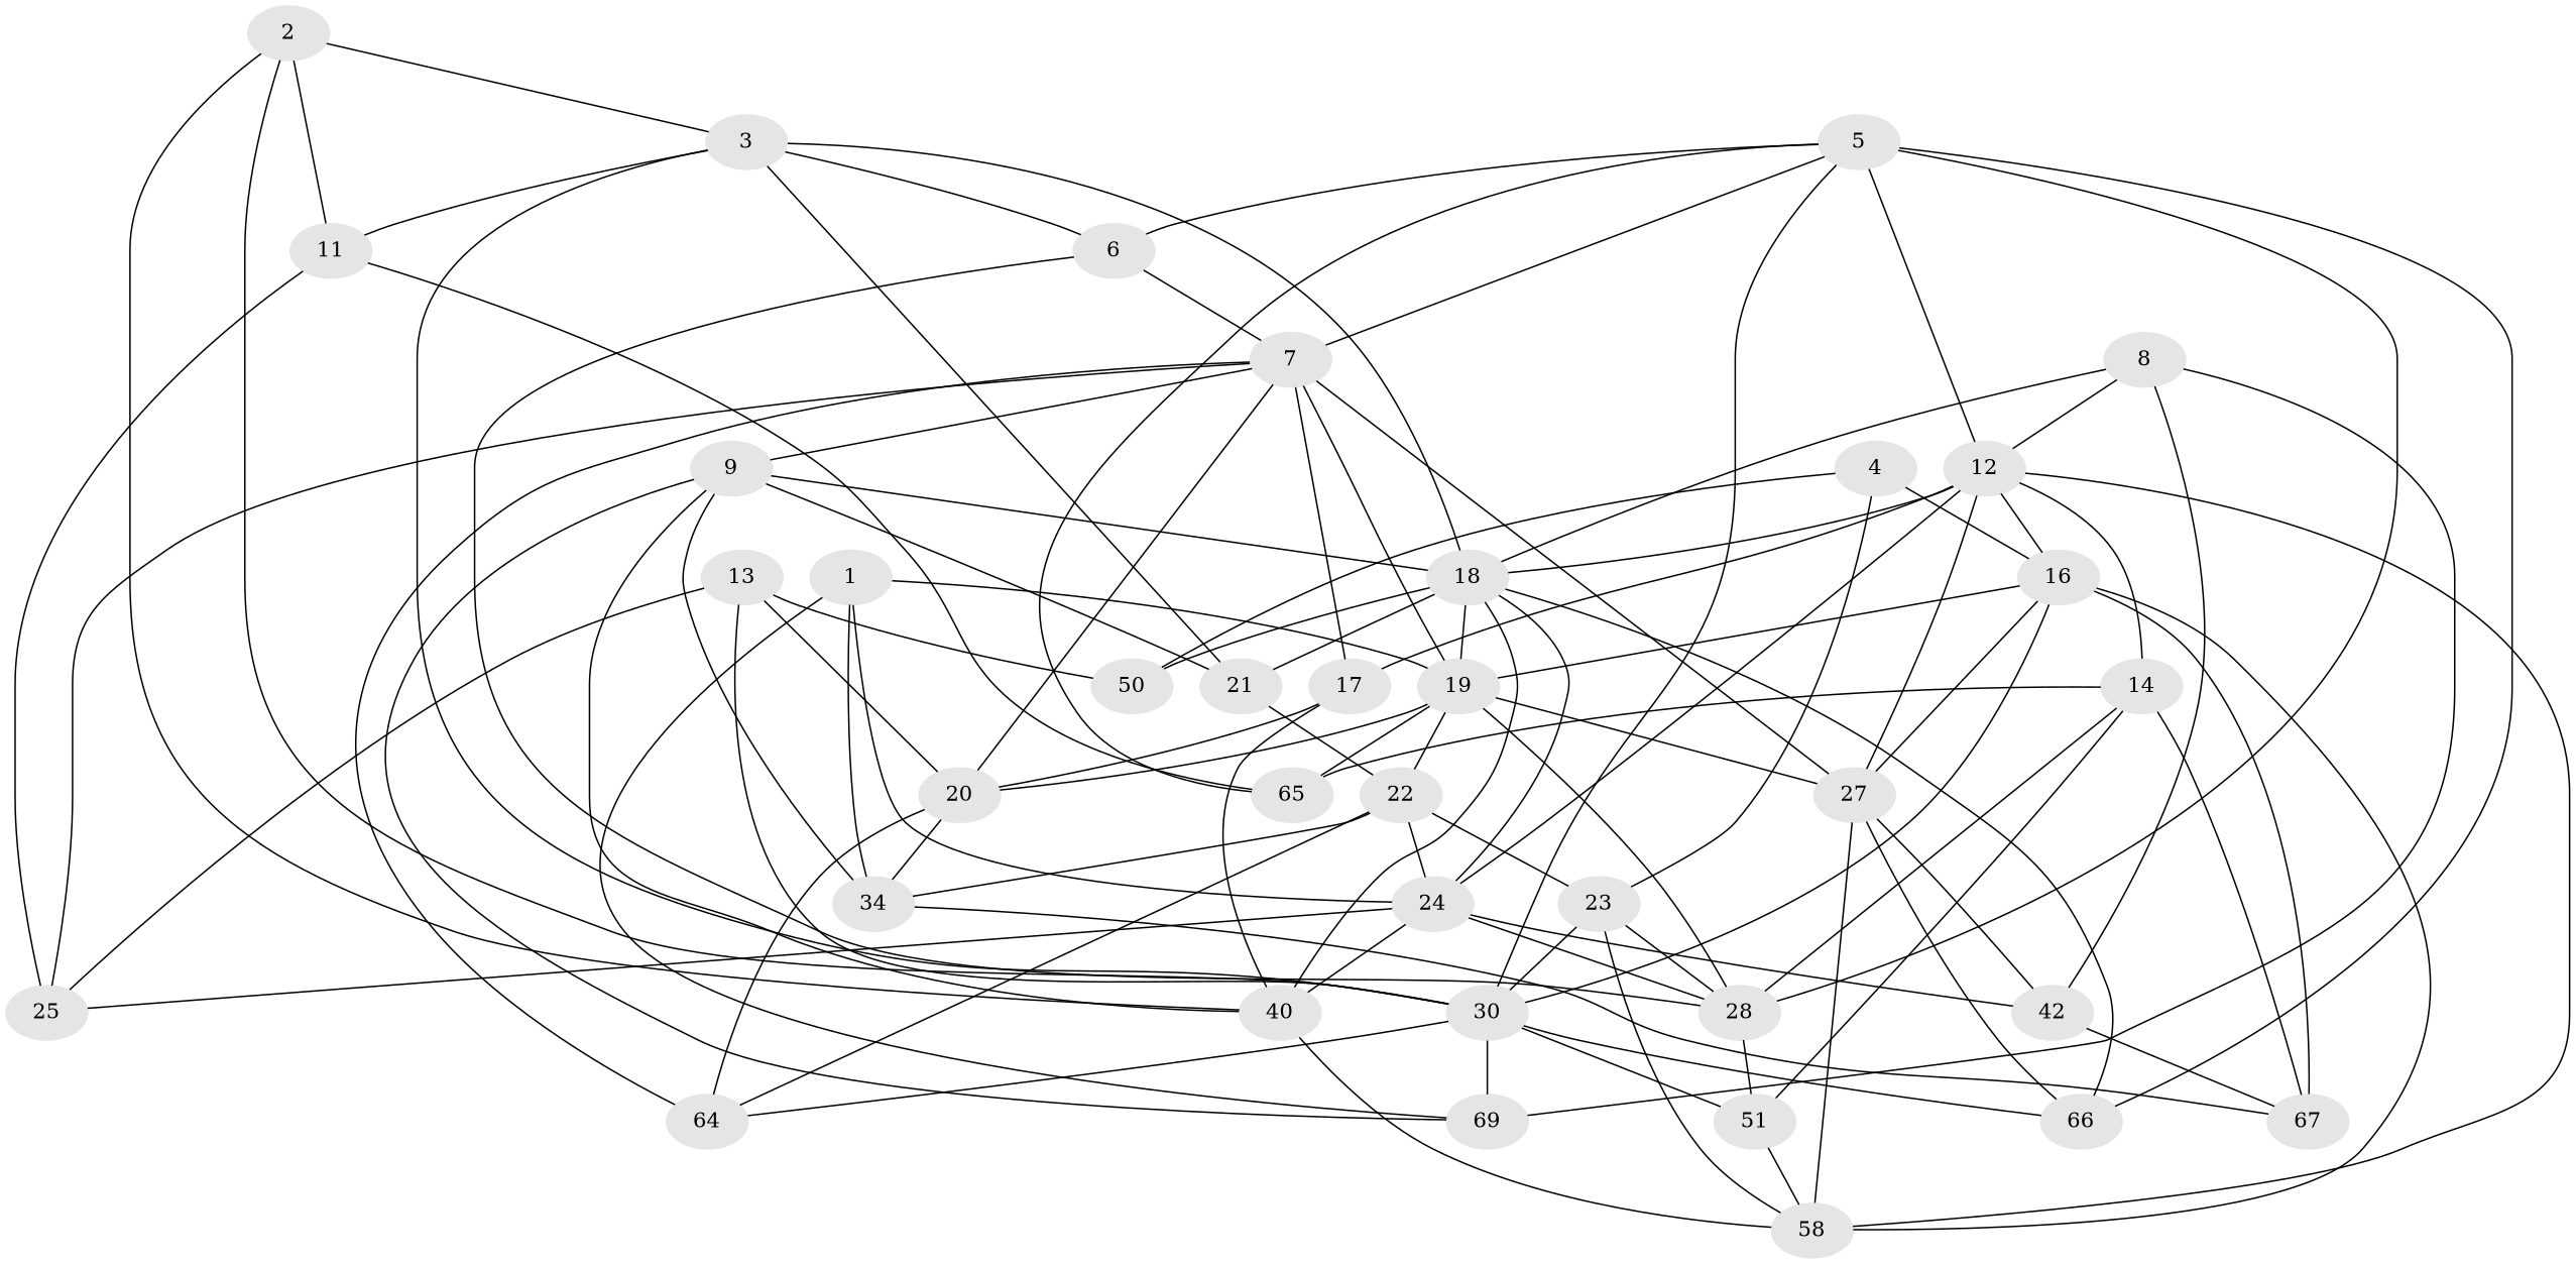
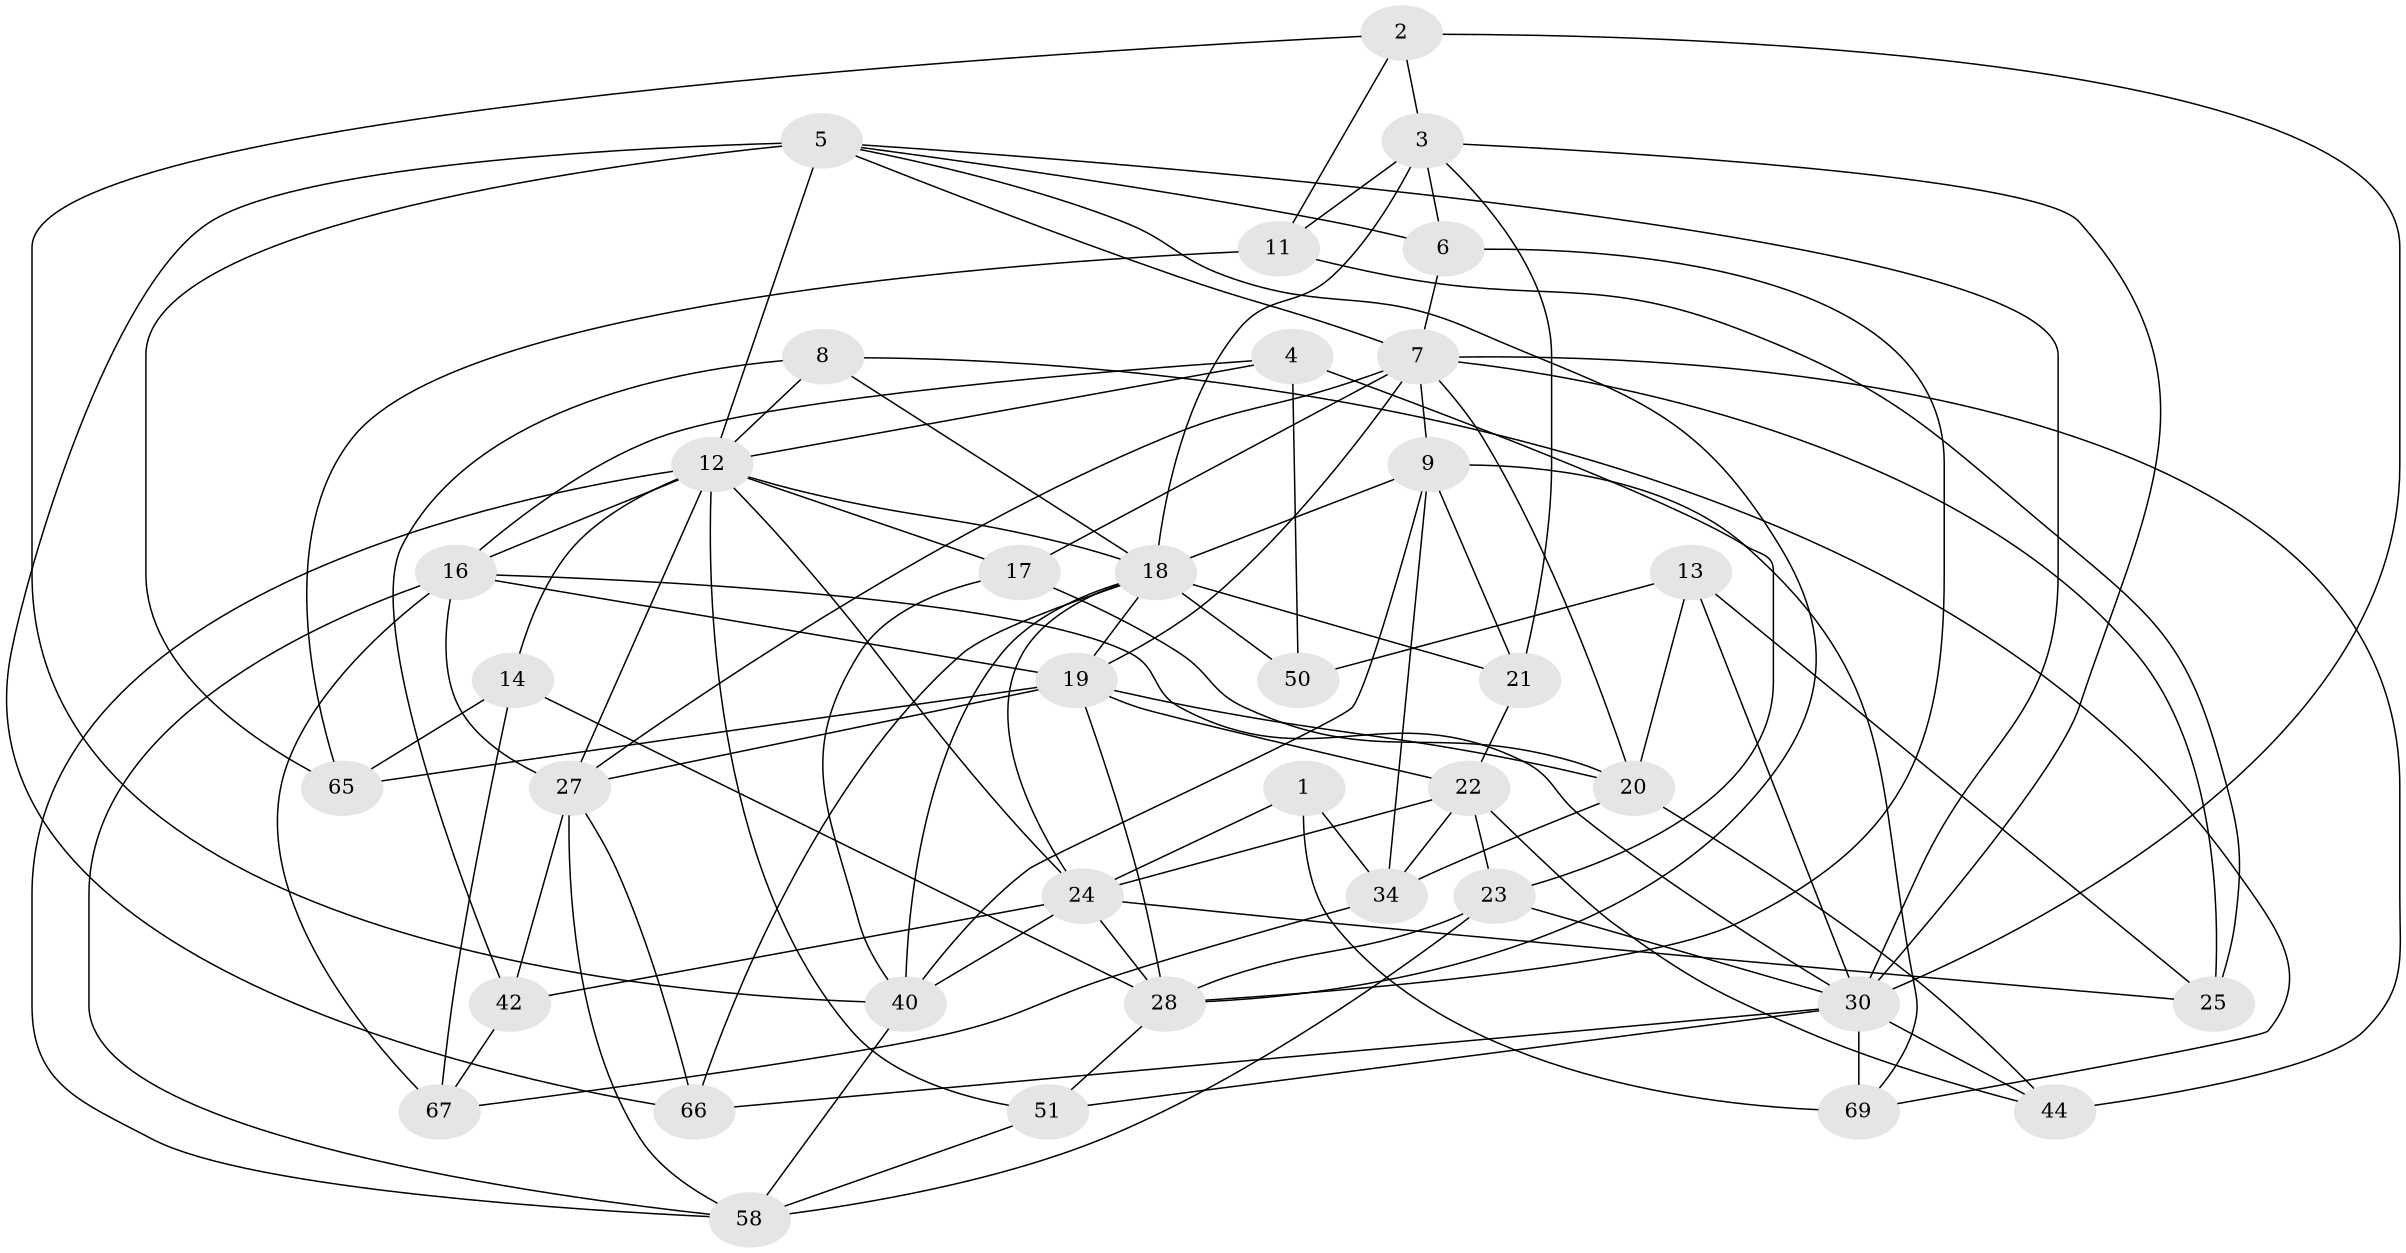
  graph {
    node [color=gray90 style=filled]
    19 [super="+52"]
    28 [super="+41+59"]
    65
    20 [super="+39"]
    27 [super="+45+48"]
    22 [super="+53"]
    1
    24 [super="+61+68"]
    34 [super="+56"]
    69
    40 [super="+44"]
    25
    42
    67
    3 [super="+60"]
    11
    30 [super="+75+32"]
    6
    18 [super="+38+37"]
    21
    2
    66
-   64
+   64 [label=44]
    51
    58 [super="+70"]
    7 [super="+35"]
    50
    4 [super="+10"]
    12 [super="+43+26"]
    16 [super="+63+74"]
    23 [super="+36"]
    17
    14
    5 [super="+54+15"]
    9 [super="+62+31"]
    8
    13
    19 -- 28 [weight=2]
    19 -- 65
    19 -- 20
    19 -- 27
    19 -- 22
    28 -- 51
    20 -- 34
    20 -- 64
    27 -- 42
    27 -- 66
    27 -- 58
    22 -- 24
    22 -- 34
    22 -- 64
    22 -- 23
-   1 -- 19
    1 -- 24
    1 -- 34
    1 -- 69
    24 -- 28
    24 -- 40
    24 -- 25
    24 -- 42
    34 -- 67
    40 -- 58
    42 -- 67
    3 -- 11
    3 -- 30
    3 -- 6
    3 -- 18
    3 -- 21
    11 -- 65
    11 -- 25
    30 -- 69 [weight=2]
    30 -- 66
    30 -- 64
    30 -- 51
    6 -- 28
    6 -- 7
    18 -- 19
    18 -- 24
    18 -- 40
    18 -- 21
    18 -- 66
    18 -- 50 [weight=2]
    21 -- 22
    2 -- 40
    2 -- 3
    2 -- 11
    2 -- 30
    51 -- 58
    7 -- 19
    7 -- 20
    7 -- 27 [weight=2]
    7 -- 25
    7 -- 64
    7 -- 17
    7 -- 9
    4 -- 50
+   4 -- 12
    4 -- 16 [weight=2]
    4 -- 23 [weight=2]
    12 -- 27
    12 -- 24
    12 -- 18
-   14 -- 51
+   12 -- 51
    12 -- 58
    12 -- 16
    12 -- 17
    12 -- 14
    16 -- 19
    16 -- 27
    16 -- 67
    16 -- 30
    16 -- 58
    23 -- 28
    23 -- 30
    23 -- 58
    17 -- 20
    17 -- 40
    14 -- 28
    14 -- 65
    14 -- 67
    5 -- 28
    5 -- 65
    5 -- 30
    5 -- 6
    5 -- 66
    5 -- 7
    5 -- 12 [weight=2]
    9 -- 34 [weight=2]
    9 -- 69
    9 -- 40
    9 -- 18 [weight=2]
    9 -- 21
    8 -- 69
    8 -- 42
    8 -- 18
    8 -- 12
    13 -- 20
    13 -- 25
    13 -- 30
    13 -- 50
  }
